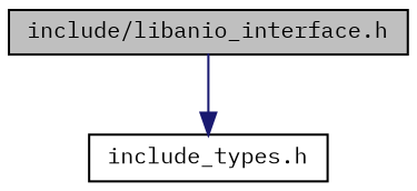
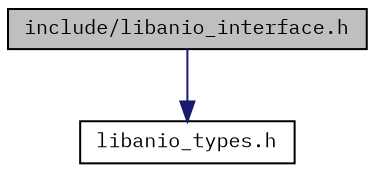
  digraph {
    fontname="IBM Plex Mono"
    node [color=black fontname="IBM Plex Mono" fontsize=10 shape=record style=filled]
    n1 [fillcolor=grey75 fontcolor=black height=0.2 label="include/libanio_interface.h" width=0.4]
-   n2 [fillcolor=white height=0.2 label="include_types.h" width=0.4]
+   n2 [fillcolor=white height=0.2 label="libanio_types.h" width=0.4]
    n1 -> n2 [color=midnightblue fontname="IBM Plex Mono" fontsize=10 labelfontname=Helvetica labelfontsize=10 style=solid]
  }
